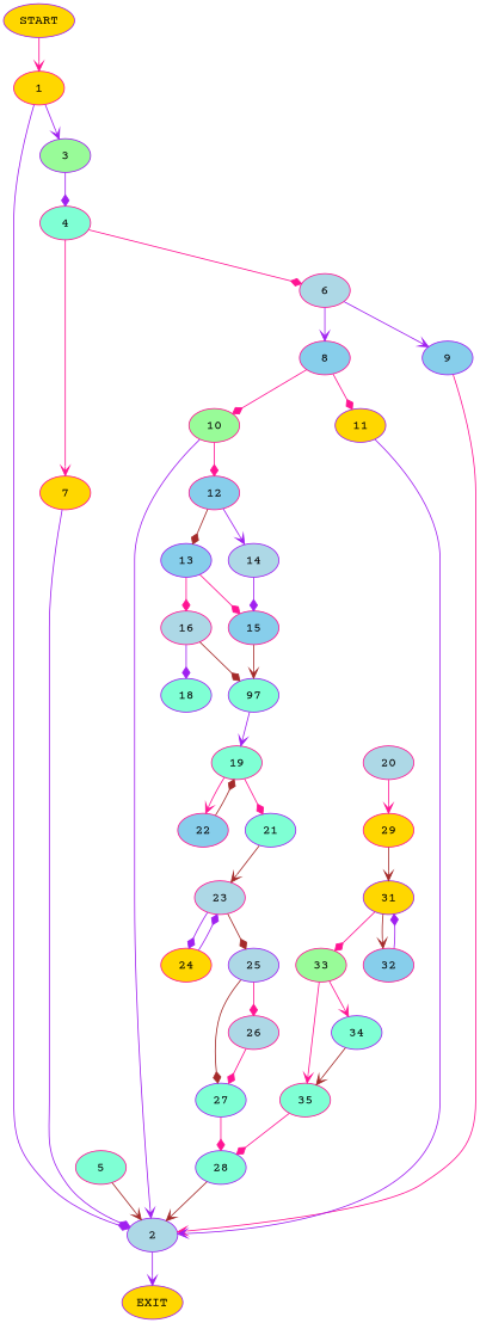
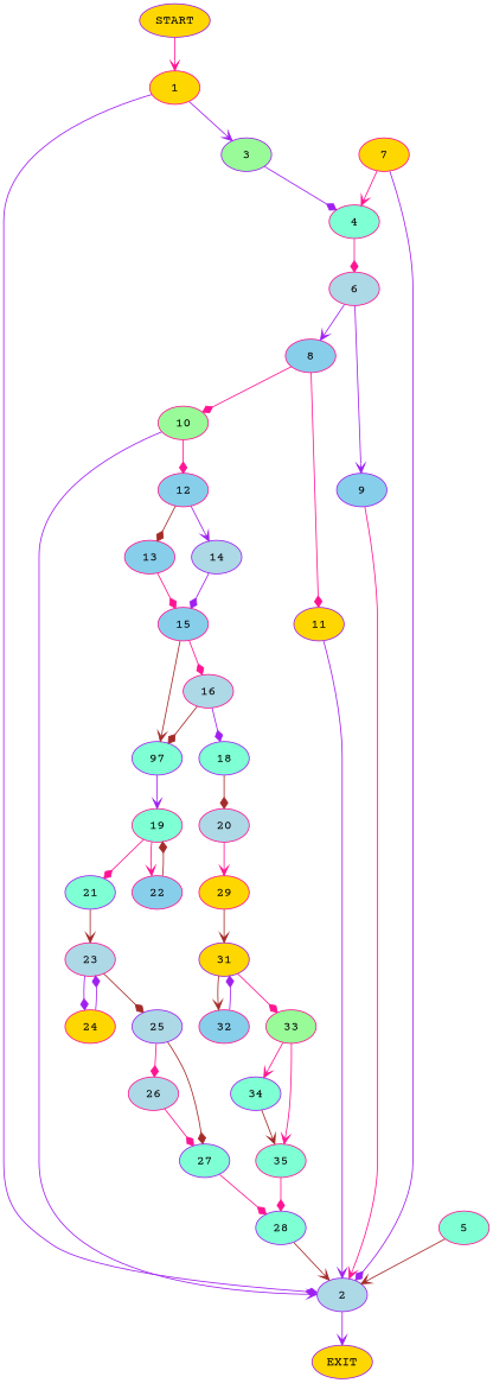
  digraph {
    fontname="Courier Prime"
    node [color=deeppink fillcolor=aquamarine fontname="Courier Prime" style=filled]
    edge [arrowhead=diamond color=deeppink fontname="Courier Prime"]
    n1 [color=purple fillcolor=gold label=START]
    1 [fillcolor=gold]
    2 [color=purple fillcolor=lightblue]
    3 [color=purple fillcolor=palegreen]
    n5 [color=purple fillcolor=gold label=EXIT]
    4
    6 [fillcolor=lightblue]
    7 [fillcolor=gold]
    5
    8 [fillcolor=skyblue]
    9 [color=purple fillcolor=skyblue]
    10 [fillcolor=palegreen]
    11 [color=purple fillcolor=gold]
    12 [fillcolor=skyblue]
-   13 [color=purple fillcolor=skyblue]
+   13 [fillcolor=skyblue]
    14 [color=purple fillcolor=lightblue]
    15 [fillcolor=skyblue]
    16 [fillcolor=lightblue]
    n19 [color=purple label=97]
    18 [color=purple]
    19
    20 [fillcolor=lightblue]
    21 [color=purple]
    22 [fillcolor=skyblue]
    29 [fillcolor=gold]
    23 [fillcolor=lightblue]
    31 [color=purple fillcolor=gold]
    24 [fillcolor=gold]
    25 [color=purple fillcolor=lightblue]
    26 [fillcolor=lightblue]
    27 [color=purple]
    28 [color=purple]
    32 [fillcolor=skyblue]
    33 [fillcolor=palegreen]
    34 [color=purple]
    35
    n1 -> 1 [arrowhead=vee]
    1 -> 2 [color=purple]
    1 -> 3 [arrowhead=vee color=purple]
    2 -> n5 [arrowhead=vee color=purple]
    3 -> 4 [color=purple]
    4 -> 6
-   4 -> 7 [arrowhead=vee]
+   7 -> 4 [arrowhead=vee]
    6 -> 8 [arrowhead=vee color=purple]
    6 -> 9 [arrowhead=vee color=purple]
    7 -> 2 [color=purple]
    5 -> 2 [arrowhead=vee color=brown]
    8 -> 10
    8 -> 11
    9 -> 2 [arrowhead=vee]
    10 -> 2 [arrowhead=vee color=purple]
    10 -> 12
    11 -> 2 [arrowhead=vee color=purple]
    12 -> 13 [color=brown]
    12 -> 14 [arrowhead=vee color=purple]
    13 -> 15
    14 -> 15 [color=purple]
-   13 -> 16
+   15 -> 16
    15 -> n19 [arrowhead=vee color=brown]
    16 -> n19 [color=brown]
    16 -> 18 [color=purple]
    n19 -> 19 [arrowhead=vee color=purple]
+   18 -> 20 [color=brown]
    19 -> 21
    19 -> 22 [arrowhead=vee]
    20 -> 29 [arrowhead=vee]
    21 -> 23 [arrowhead=vee color=brown]
    22 -> 19 [color=brown]
    29 -> 31 [arrowhead=vee color=brown]
    23 -> 24 [color=purple]
    23 -> 25 [color=brown]
    31 -> 32 [arrowhead=vee color=brown]
    31 -> 33
    24 -> 23 [color=purple]
    25 -> 26
    25 -> 27 [color=brown]
    26 -> 27
    27 -> 28
    28 -> 2 [arrowhead=vee color=brown]
    32 -> 31 [color=purple]
    33 -> 34 [arrowhead=vee]
    33 -> 35 [arrowhead=vee]
    34 -> 35 [arrowhead=vee color=brown]
    35 -> 28
  }
